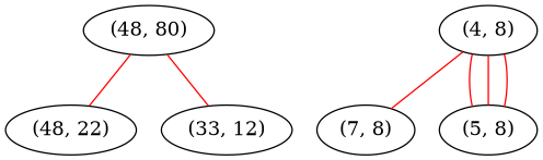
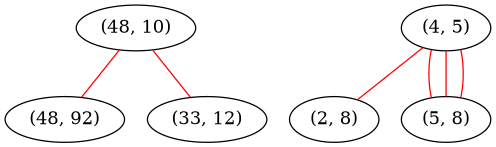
  graph {
    edge [color=red weight=1]
-   "(48, 10)" [label="(48, 80)"]
-   "(48, 22)"
+   "(48, 10)"
+   "(48, 22)" [label="(48, 92)"]
    n3 [label="(33, 12)"]
-   "(4, 8)"
-   "(2, 8)" [label="(7, 8)"]
+   "(4, 8)" [label="(4, 5)"]
+   "(2, 8)"
    "(5, 8)"
    "(48, 10)" -- "(48, 22)"
    "(48, 10)" -- n3
    "(4, 8)" -- "(2, 8)"
    "(4, 8)" -- "(5, 8)"
    "(4, 8)" -- "(5, 8)"
    "(4, 8)" -- "(5, 8)"
  }
